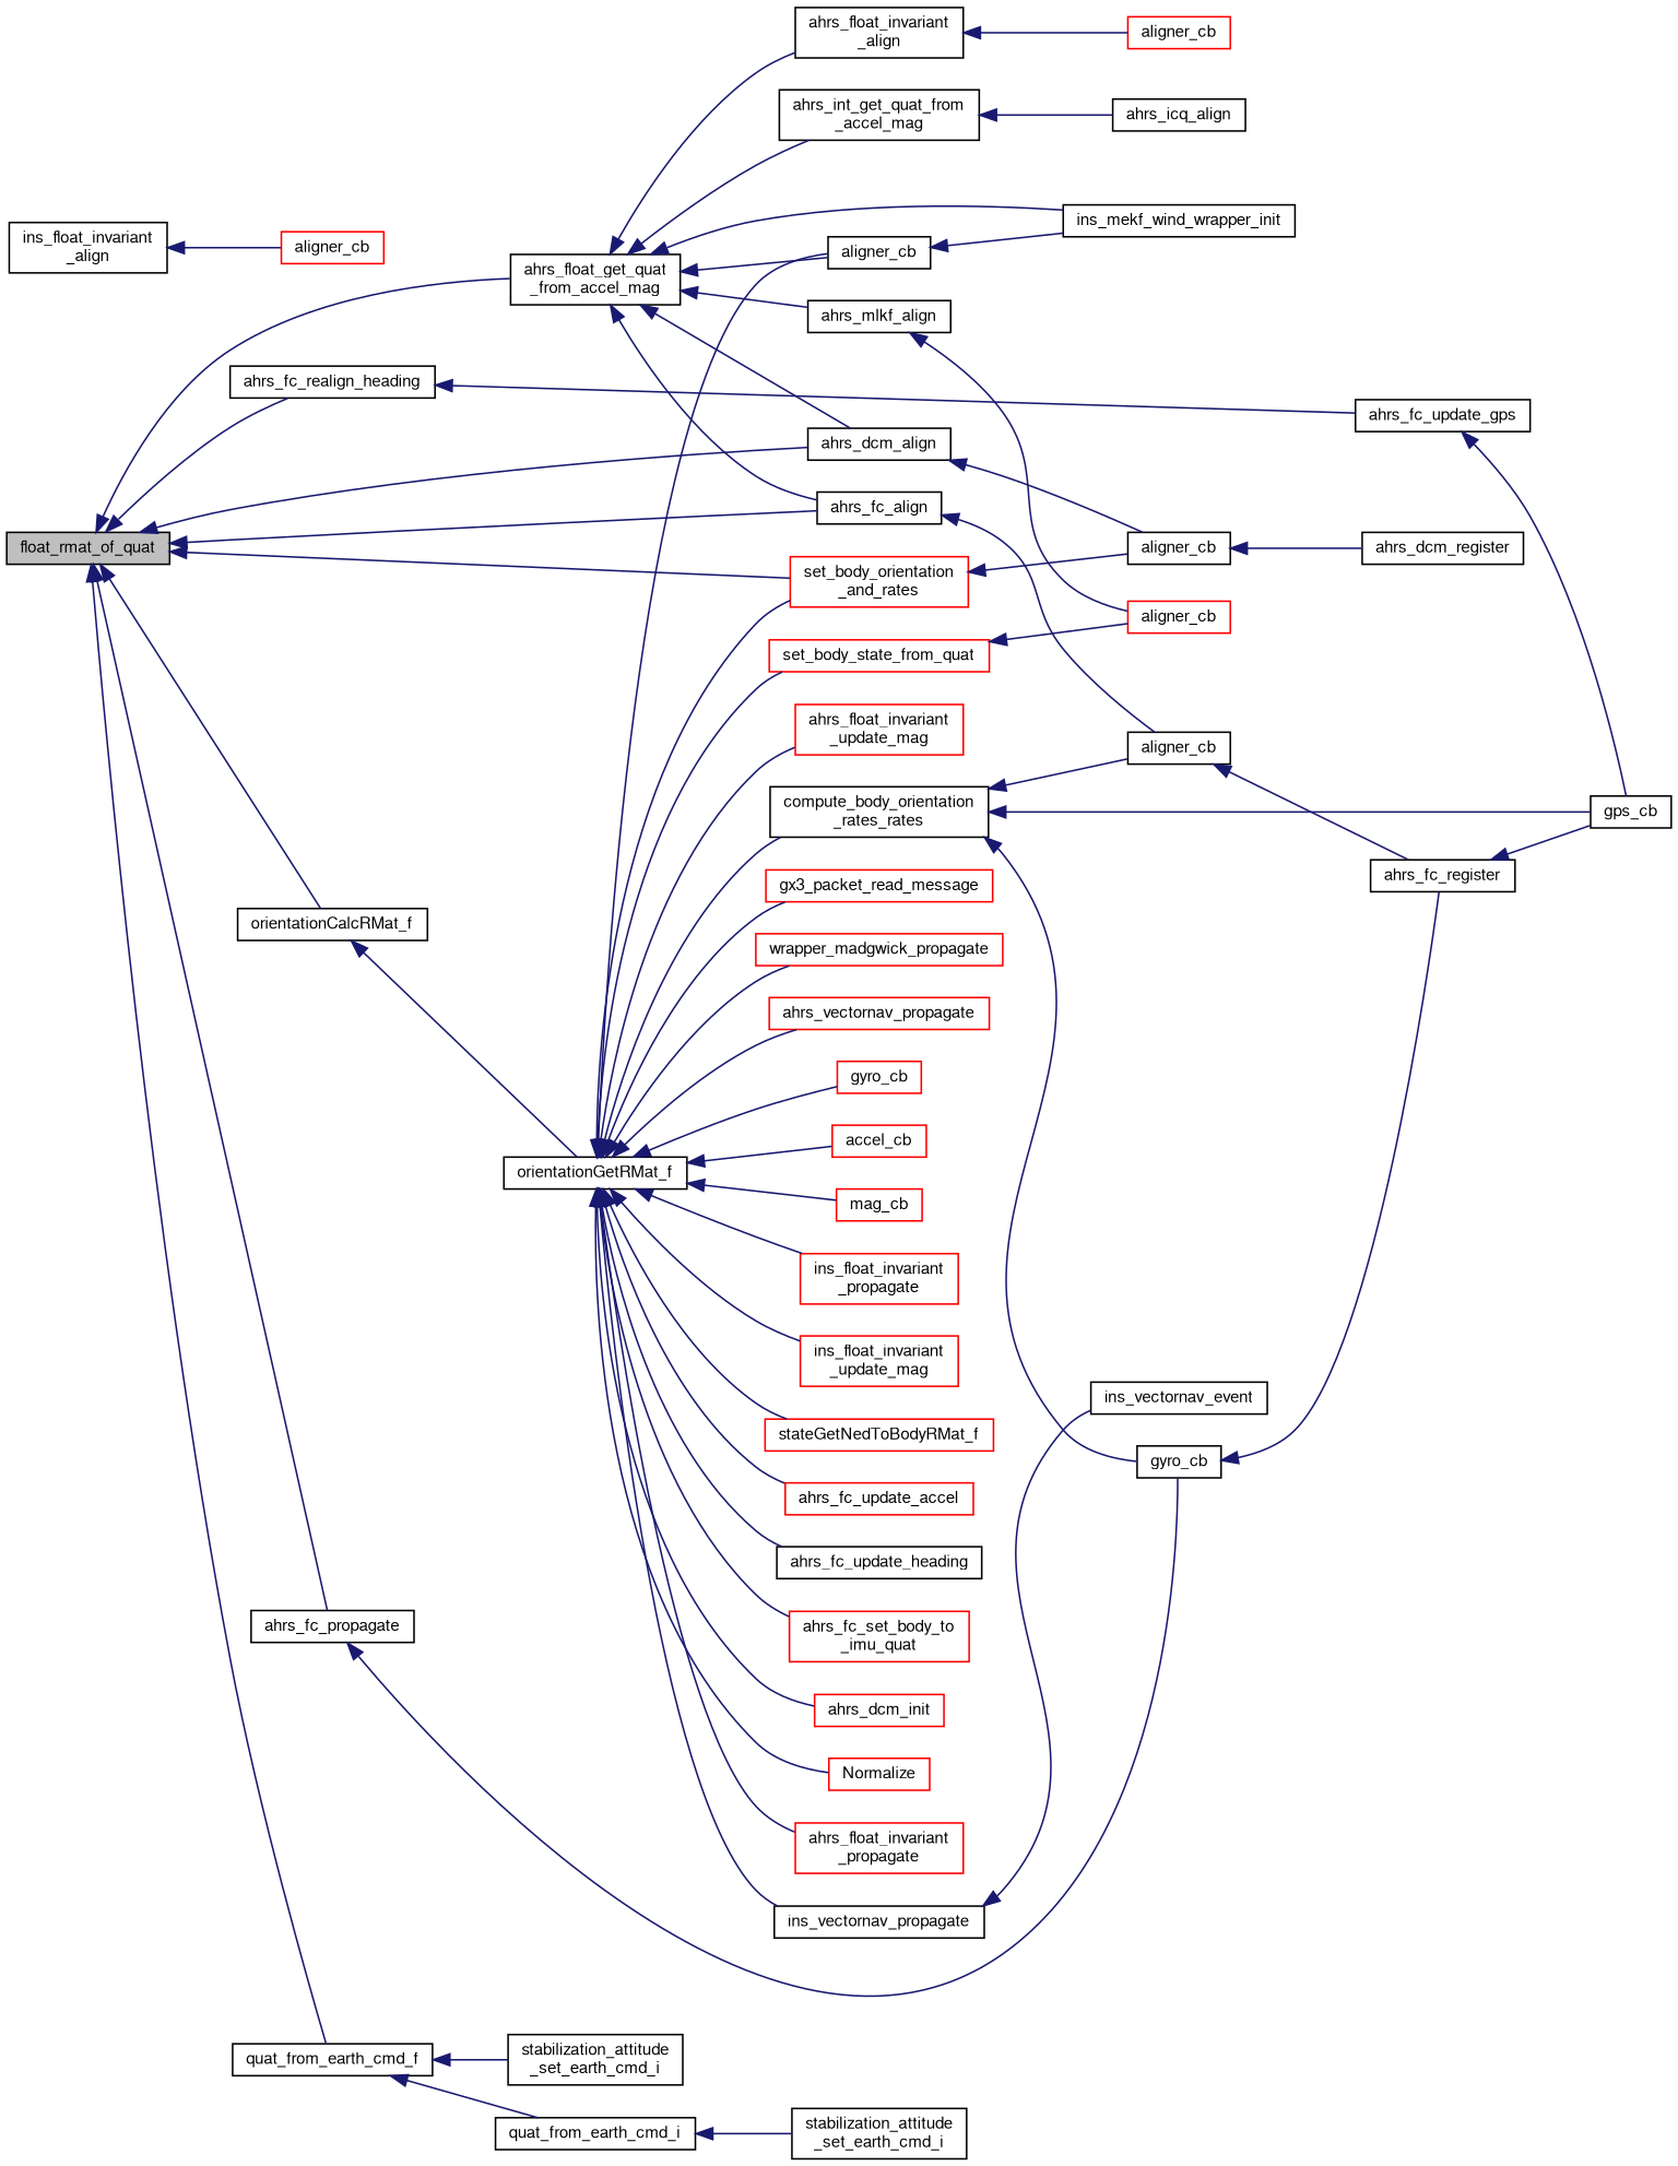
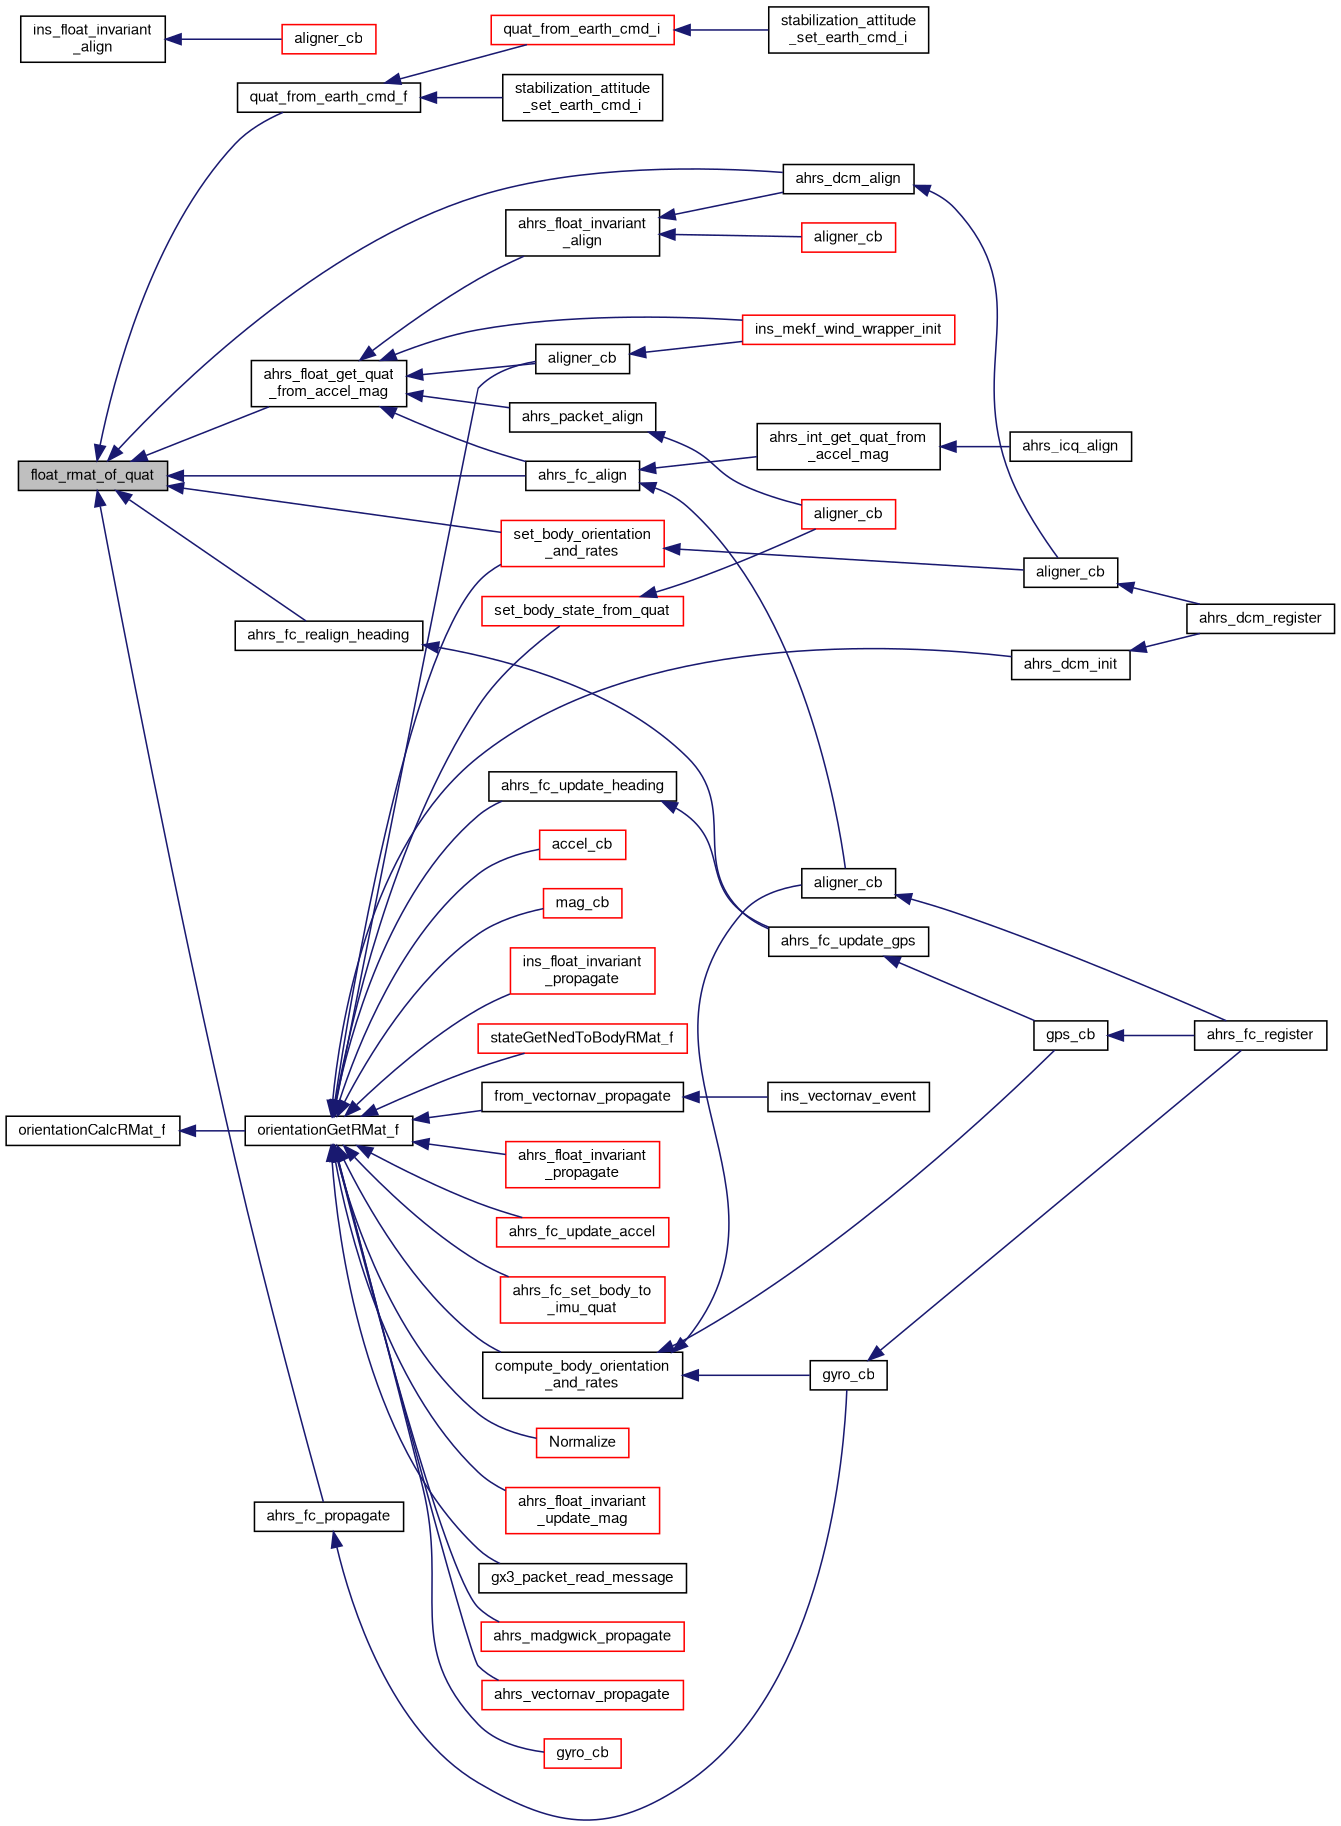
  digraph {
    rankdir=LR
    node [color=black fillcolor=white fontname=FreeSans fontsize=10 shape=record style=filled]
    edge [color=midnightblue dir=back fontname=FreeSans fontsize=10 labelfontname=FreeSans labelfontsize=10 style=solid]
    n1 [fillcolor=grey75 fontcolor=black height=0.2 label=float_rmat_of_quat width=0.4]
    n2 [height=0.2 label=ahrs_dcm_align width=0.4]
    n3 [height=0.2 label=ahrs_fc_align width=0.4]
    n4 [height=0.2 label=ahrs_fc_propagate width=0.4]
    n5 [height=0.2 label=ahrs_fc_realign_heading width=0.4]
    n6 [height=0.2 label="ahrs_float_get_quat\l_from_accel_mag" width=0.4]
    n7 [height=0.2 label=orientationCalcRMat_f width=0.4]
    n8 [height=0.2 label=quat_from_earth_cmd_f width=0.4]
    n9 [color=red height=0.2 label="set_body_orientation\l_and_rates" width=0.4]
    n10 [height=0.2 label=aligner_cb width=0.4]
    n11 [height=0.2 label=aligner_cb width=0.4]
    n12 [height=0.2 label=gyro_cb width=0.4]
    n13 [height=0.2 label=ahrs_fc_update_gps width=0.4]
    n14 [height=0.2 label="ahrs_float_invariant\l_align" width=0.4]
    n15 [height=0.2 label="ahrs_int_get_quat_from\l_accel_mag" width=0.4]
-   n16 [height=0.2 label=ahrs_mlkf_align width=0.4]
+   n16 [height=0.2 label=ahrs_packet_align width=0.4]
    n17 [height=0.2 label=aligner_cb width=0.4]
-   n18 [height=0.2 label=ins_mekf_wind_wrapper_init width=0.4]
-   n19 [height=0.2 label=ins_vectornav_propagate width=0.4]
+   n18 [color=red height=0.2 label=ins_mekf_wind_wrapper_init width=0.4]
+   n19 [height=0.2 label=from_vectornav_propagate width=0.4]
    n20 [height=0.2 label=ins_vectornav_event width=0.4]
    n21 [height=0.2 label=orientationGetRMat_f width=0.4]
-   n22 [height=0.2 label=quat_from_earth_cmd_i width=0.4]
+   n22 [color=red height=0.2 label=quat_from_earth_cmd_i width=0.4]
    n23 [height=0.2 label="stabilization_attitude\l_set_earth_cmd_i" width=0.4]
    n24 [height=0.2 label=ahrs_dcm_register width=0.4]
    n25 [height=0.2 label=ahrs_fc_register width=0.4]
    n26 [height=0.2 label=gps_cb width=0.4]
    n27 [color=red height=0.2 label=aligner_cb width=0.4]
    n28 [height=0.2 label=ahrs_icq_align width=0.4]
    n29 [color=red height=0.2 label=aligner_cb width=0.4]
    n30 [height=0.2 label="ins_float_invariant\l_align" width=0.4]
    n31 [color=red height=0.2 label=aligner_cb width=0.4]
    n32 [color=red height=0.2 label=ahrs_fc_update_accel width=0.4]
    n33 [height=0.2 label=ahrs_fc_update_heading width=0.4]
    n34 [color=red height=0.2 label="ahrs_fc_set_body_to\l_imu_quat" width=0.4]
-   n35 [height=0.2 label="compute_body_orientation\l_rates_rates" width=0.4]
-   n36 [color=red height=0.2 label=ahrs_dcm_init width=0.4]
+   n35 [height=0.2 label="compute_body_orientation\l_and_rates" width=0.4]
+   n36 [height=0.2 label=ahrs_dcm_init width=0.4]
    n37 [color=red height=0.2 label=Normalize width=0.4]
    n38 [color=red height=0.2 label="ahrs_float_invariant\l_propagate" width=0.4]
    n39 [color=red height=0.2 label="ahrs_float_invariant\l_update_mag" width=0.4]
    n40 [color=red height=0.2 label=set_body_state_from_quat width=0.4]
-   n41 [color=red height=0.2 label=gx3_packet_read_message width=0.4]
-   n42 [color=red height=0.2 label=wrapper_madgwick_propagate width=0.4]
+   n41 [height=0.2 label=gx3_packet_read_message width=0.4]
+   n42 [color=red height=0.2 label=ahrs_madgwick_propagate width=0.4]
    n43 [color=red height=0.2 label=ahrs_vectornav_propagate width=0.4]
    n44 [color=red height=0.2 label=gyro_cb width=0.4]
    n45 [color=red height=0.2 label=accel_cb width=0.4]
    n46 [color=red height=0.2 label=mag_cb width=0.4]
    n47 [color=red height=0.2 label="ins_float_invariant\l_propagate" width=0.4]
-   n48 [color=red height=0.2 label="ins_float_invariant\l_update_mag" width=0.4]
    n49 [color=red height=0.2 label=stateGetNedToBodyRMat_f width=0.4]
    n50 [height=0.2 label="stabilization_attitude\l_set_earth_cmd_i" width=0.4]
    n1 -> n2
    n1 -> n3
    n1 -> n4
    n1 -> n5
    n1 -> n6
-   n1 -> n7
    n1 -> n8
    n1 -> n9
    n2 -> n10
    n3 -> n11
    n4 -> n12
    n5 -> n13
-   n6 -> n2
+   n14 -> n2
    n6 -> n3
    n6 -> n14
-   n6 -> n15
+   n3 -> n15
    n6 -> n16
    n6 -> n17
    n6 -> n18
    n7 -> n21
    n8 -> n22
    n8 -> n23
    n9 -> n10
    n10 -> n24
    n11 -> n25
    n12 -> n25
    n13 -> n26
    n14 -> n27
    n15 -> n28
    n16 -> n29
    n17 -> n18
    n19 -> n20
    n21 -> n9
    n21 -> n17
    n21 -> n19
    n21 -> n32
    n21 -> n33
    n21 -> n34
    n21 -> n35
    n21 -> n36
    n21 -> n37
    n21 -> n38
    n21 -> n39
    n21 -> n40
    n21 -> n41
    n21 -> n42
    n21 -> n43
    n21 -> n44
    n21 -> n45
    n21 -> n46
    n21 -> n47
-   n21 -> n48
    n21 -> n49
    n22 -> n50
-   n25 -> n26
+   n26 -> n25
    n30 -> n31
+   n33 -> n13
    n35 -> n11
    n35 -> n12
    n35 -> n26
+   n36 -> n24
    n40 -> n29
  }
